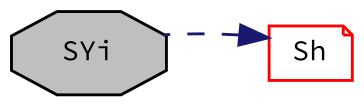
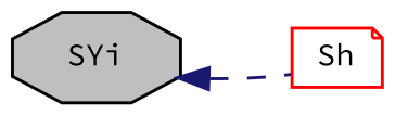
  digraph {
    rankdir=LR
    fontname="Source Code Pro"
    node [fontname="Source Code Pro" fontsize=10]
    n1 [color=black fillcolor=grey75 fontcolor=black height=0.2 label=SYi shape=octagon style=filled width=0.4]
    n2 [color=red height=0.2 label=Sh shape=note width=0.4]
-   n2 -> n1 [color=midnightblue dir=back fontname="Source Code Pro" fontsize=10 labelfontname=FreeSans labelfontsize=10 style=dashed]
+   n1 -> n2 [color=midnightblue dir=back fontname="Source Code Pro" fontsize=10 labelfontname=FreeSans labelfontsize=10 style=dashed]
  }
